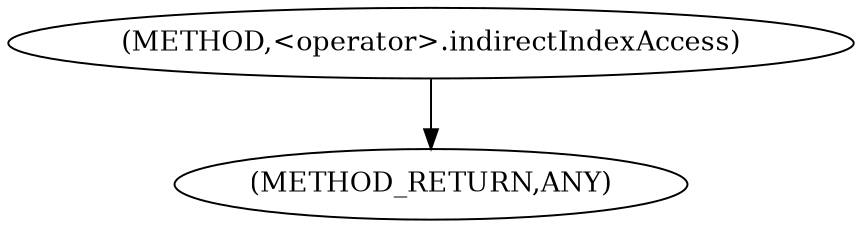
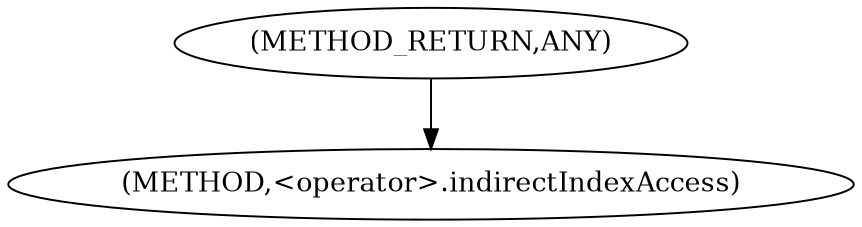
  digraph {
    n1 [label=<(METHOD,&lt;operator&gt;.indirectIndexAccess)>]
    n2 [label=<(METHOD_RETURN,ANY)>]
-   n1 -> n2
+   n2 -> n1
  }
